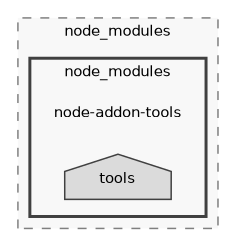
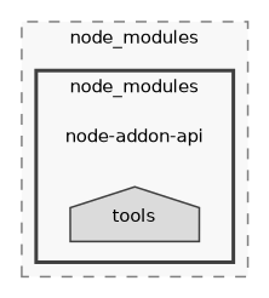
  digraph {
    compound=true
    rankdir=LR
    node [fontname=Helvetica fontsize=10]
-   n1 [height=0.2 label="node-addon-tools" shape=plaintext width=0.4]
+   n1 [height=0.2 label="node-addon-api" shape=plaintext width=0.4]
    n2 [color=grey25 fillcolor="#dbdbdb" height=0.2 label=tools shape=house style=filled width=0.4]
    subgraph cluster_1 {
      bgcolor="#f8f8f8"
      fontname=Helvetica
      fontsize=10
      label=node_modules
      pencolor=grey50
      style="filled,dashed"
      subgraph cluster_2 {
        bgcolor="#f8f8f8"
        fontname=Helvetica
        fontsize=10
        pencolor=grey25
        style="filled,bold"
        n1
        n2
      }
    }
  }
